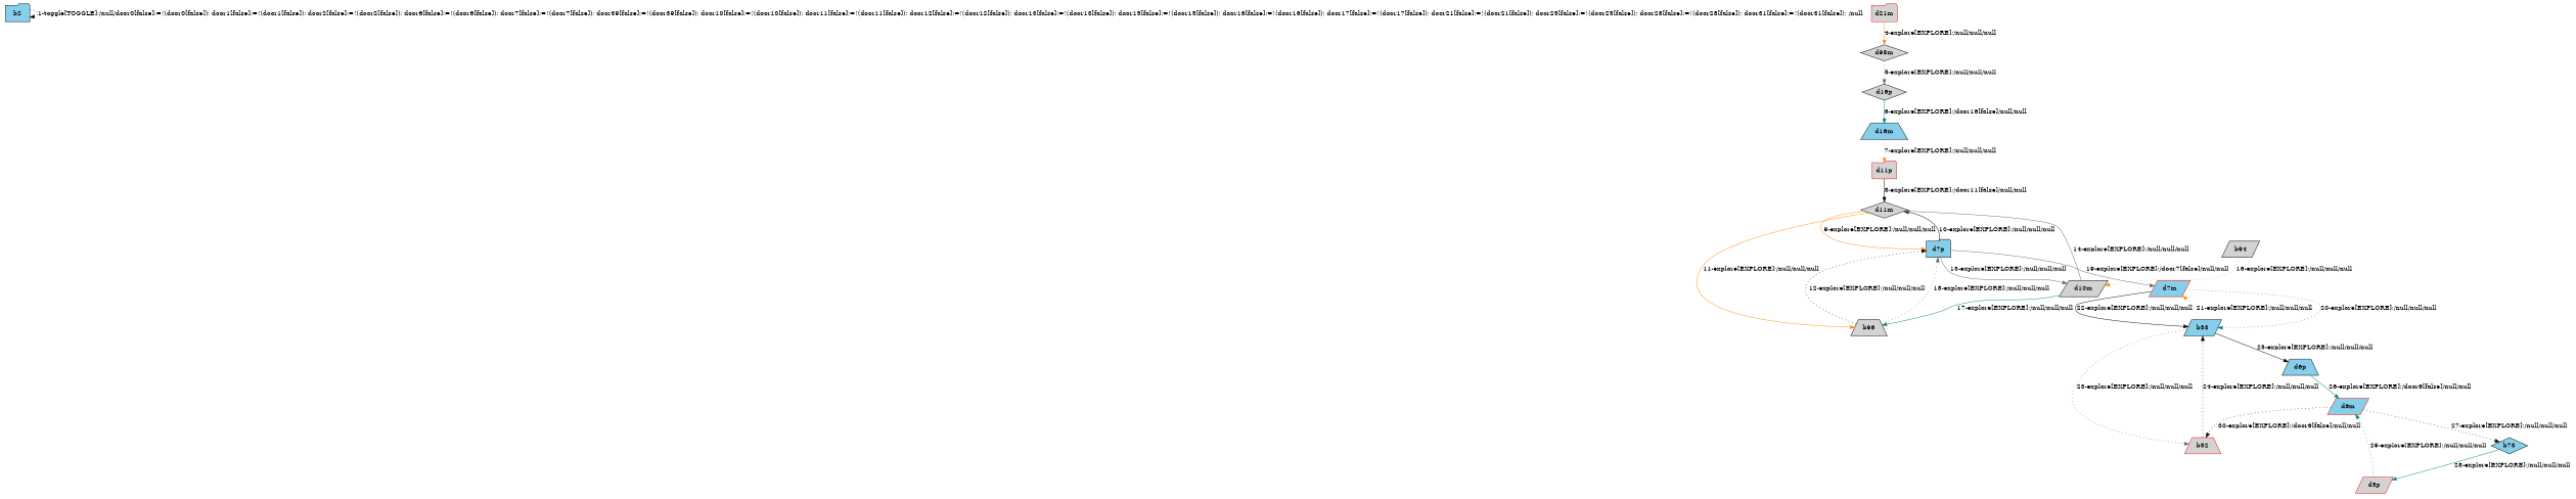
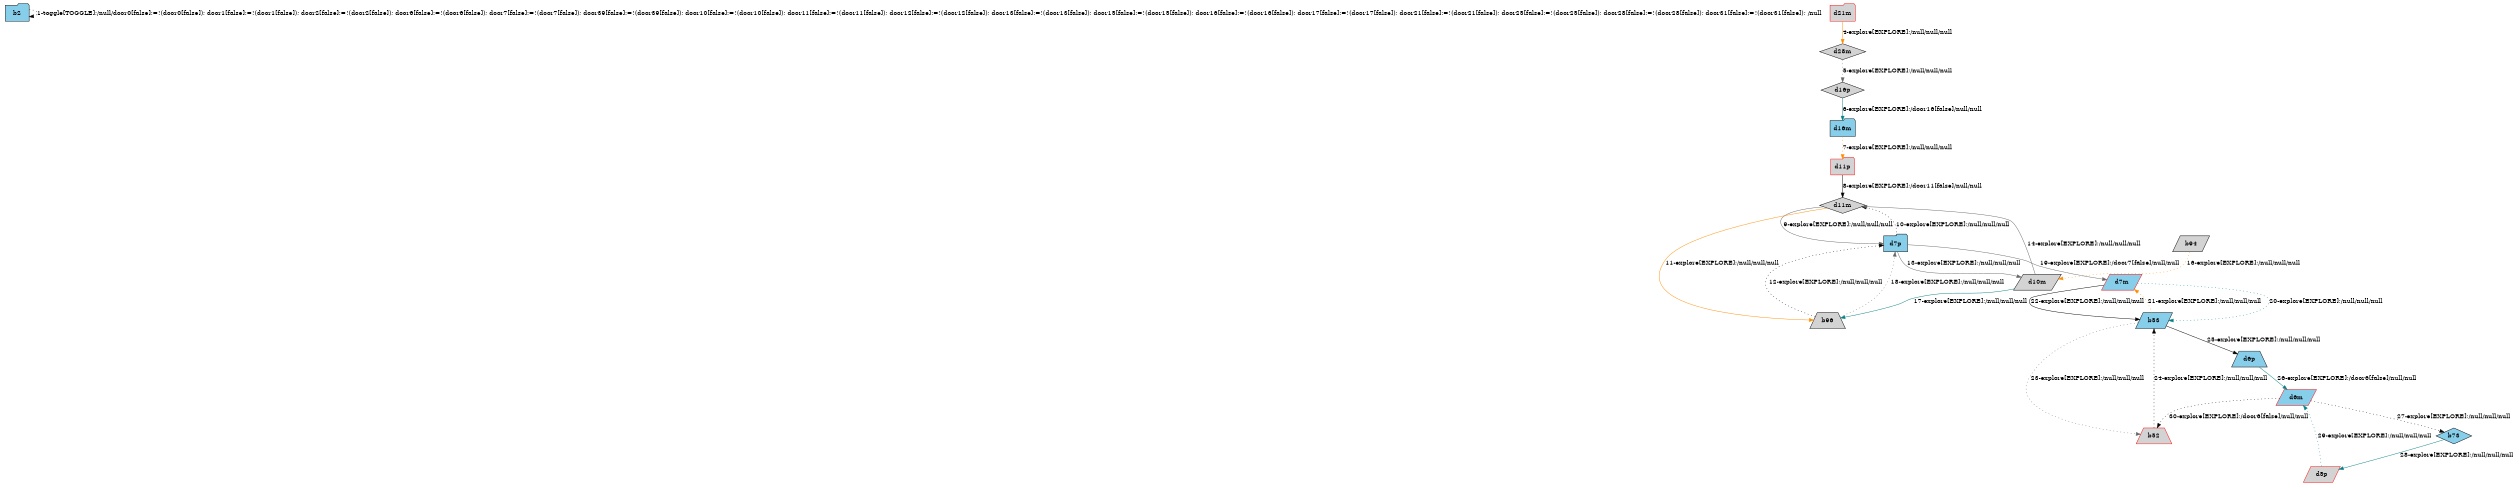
  digraph {
    node [color=black fillcolor=lightgrey shape=parallelogram style=filled]
    edge [color=black style=solid]
    b2 [fillcolor=skyblue shape=folder]
    d21m [color=red shape=folder]
-   d28m [shape=diamond label=d98m]
+   d28m [shape=diamond]
    d16p [shape=diamond]
-   d16m [fillcolor=skyblue shape=trapezium]
+   d16m [fillcolor=skyblue shape=folder]
    d11p [color=red shape=folder]
    d11m [shape=diamond]
    d7p [fillcolor=skyblue shape=folder]
    b96 [shape=trapezium]
    d10m
    d7m [color=red fillcolor=skyblue]
    b94
    b53 [fillcolor=skyblue]
    b52 [color=red shape=trapezium]
    d6p [fillcolor=skyblue shape=trapezium]
    d6m [color=red fillcolor=skyblue]
    b73 [fillcolor=skyblue shape=diamond]
    d5p [color=red]
    b2 -> b2 [label="1-toggle[TOGGLE];/null/door0[false]:=!(door0[false]); door1[false]:=!(door1[false]); door2[false]:=!(door2[false]); door6[false]:=!(door6[false]); door7[false]:=!(door7[false]); door39[false]:=!(door39[false]); door10[false]:=!(door10[false]); door11[false]:=!(door11[false]); door12[false]:=!(door12[false]); door13[false]:=!(door13[false]); door15[false]:=!(door15[false]); door16[false]:=!(door16[false]); door17[false]:=!(door17[false]); door21[false]:=!(door21[false]); door25[false]:=!(door25[false]); door28[false]:=!(door28[false]); door31[false]:=!(door31[false]); /null" style=dotted]
    d21m -> d28m [color=darkorange label="4-explore[EXPLORE];/null/null/null"]
    d28m -> d16p [color=gray40 label="5-explore[EXPLORE];/null/null/null" style=dotted]
    d16p -> d16m [color=teal label="6-explore[EXPLORE];/door16[false]/null/null"]
    d16m -> d11p [color=darkorange label="7-explore[EXPLORE];/null/null/null" style=dotted]
    d11p -> d11m [label="8-explore[EXPLORE];/door11[false]/null/null"]
-   d11m -> d7p [color=darkorange label="9-explore[EXPLORE];/null/null/null"]
+   d11m -> d7p [color=gray40 label="9-explore[EXPLORE];/null/null/null"]
    d11m -> b96 [color=darkorange label="11-explore[EXPLORE];/null/null/null"]
-   d7p -> d11m [label="10-explore[EXPLORE];/null/null/null"]
+   d7p -> d11m [label="10-explore[EXPLORE];/null/null/null" style=dotted]
    d7p -> d10m [color=gray40 label="13-explore[EXPLORE];/null/null/null"]
    d7p -> d7m [color=gray40 label="19-explore[EXPLORE];/door7[false]/null/null"]
    b96 -> d7p [label="12-explore[EXPLORE];/null/null/null" style=dotted]
    b96 -> d7p [color=gray40 label="18-explore[EXPLORE];/null/null/null" style=dotted]
    d10m -> d11m [color=gray40 label="14-explore[EXPLORE];/null/null/null"]
    d10m -> b96 [color=teal label="17-explore[EXPLORE];/null/null/null"]
    d7m -> b53 [color=teal label="20-explore[EXPLORE];/null/null/null" style=dotted]
    d7m -> b53 [label="22-explore[EXPLORE];/null/null/null"]
    b94 -> d10m [color=darkorange label="16-explore[EXPLORE];/null/null/null" style=dotted]
    b53 -> d7m [color=darkorange label="21-explore[EXPLORE];/null/null/null" style=dotted]
    b53 -> b52 [color=gray40 label="23-explore[EXPLORE];/null/null/null" style=dotted]
    b53 -> d6p [label="25-explore[EXPLORE];/null/null/null"]
    b52 -> b53 [label="24-explore[EXPLORE];/null/null/null" style=dotted]
    d6p -> d6m [color=teal label="26-explore[EXPLORE];/door6[false]/null/null"]
    d6m -> b52 [label="30-explore[EXPLORE];/door6[false]/null/null" style=dotted]
    d6m -> b73 [label="27-explore[EXPLORE];/null/null/null" style=dotted]
    b73 -> d5p [color=teal label="28-explore[EXPLORE];/null/null/null"]
    d5p -> d6m [color=teal label="29-explore[EXPLORE];/null/null/null" style=dotted]
  }
